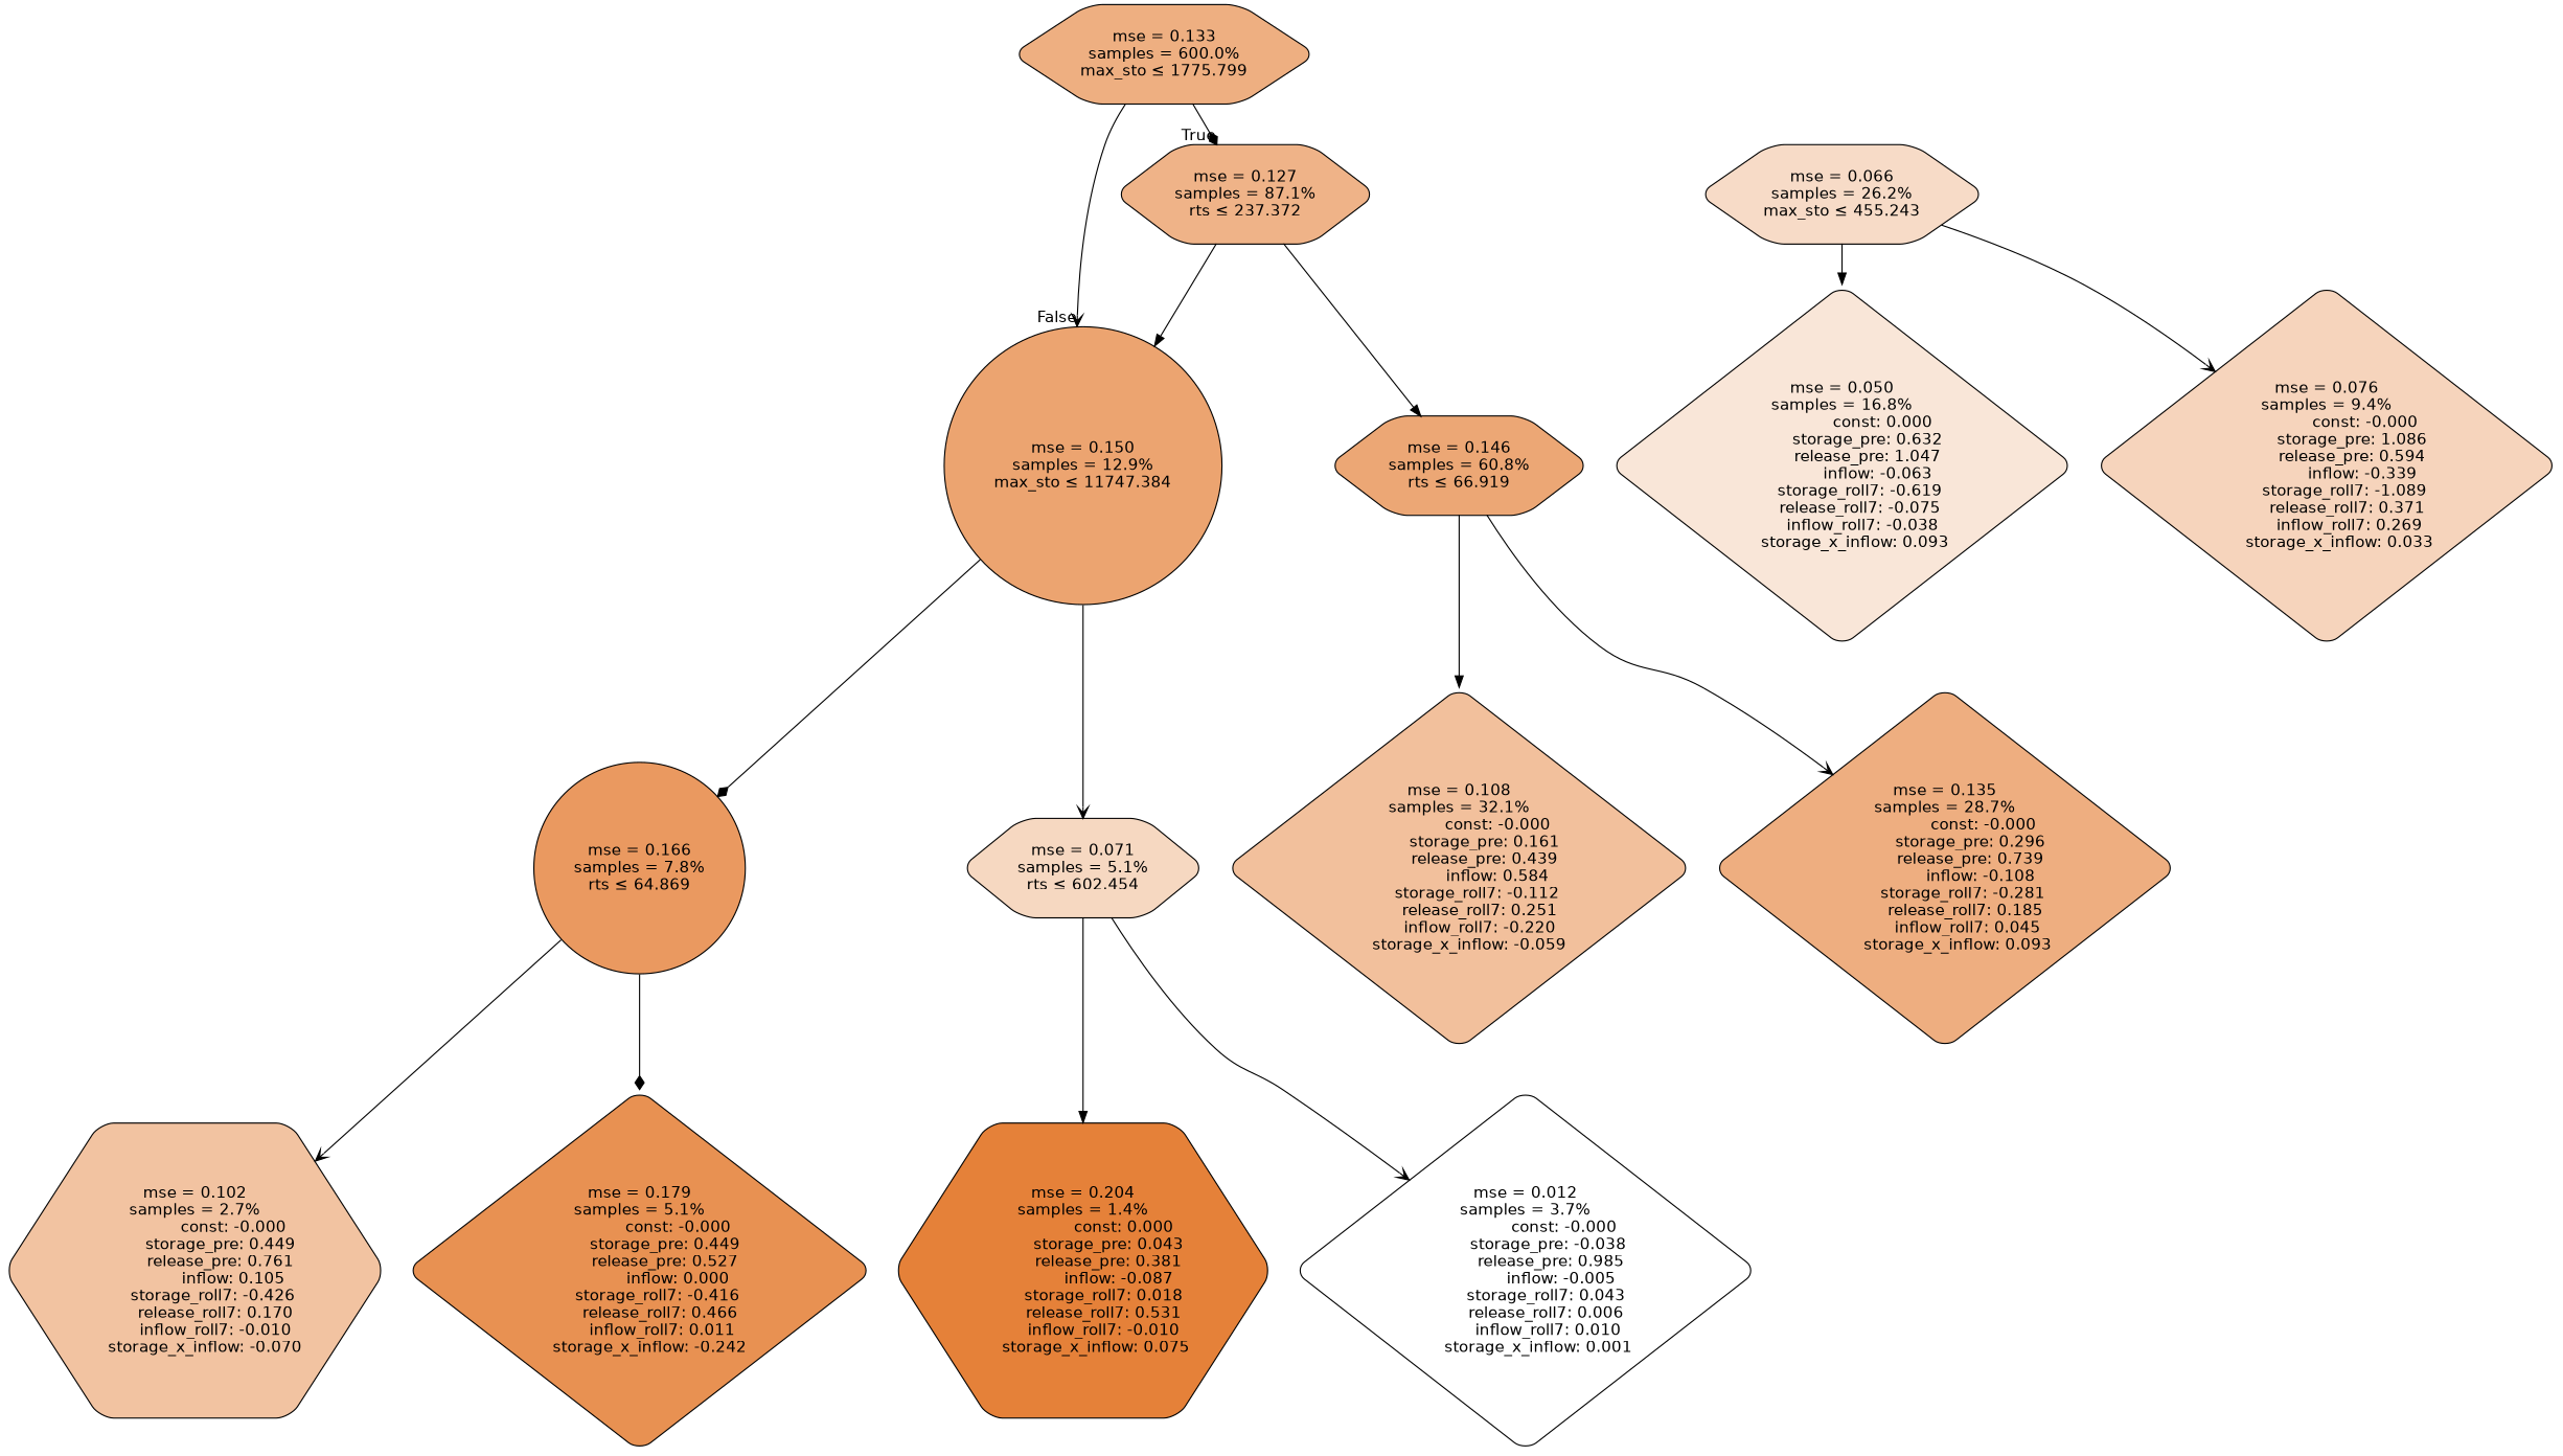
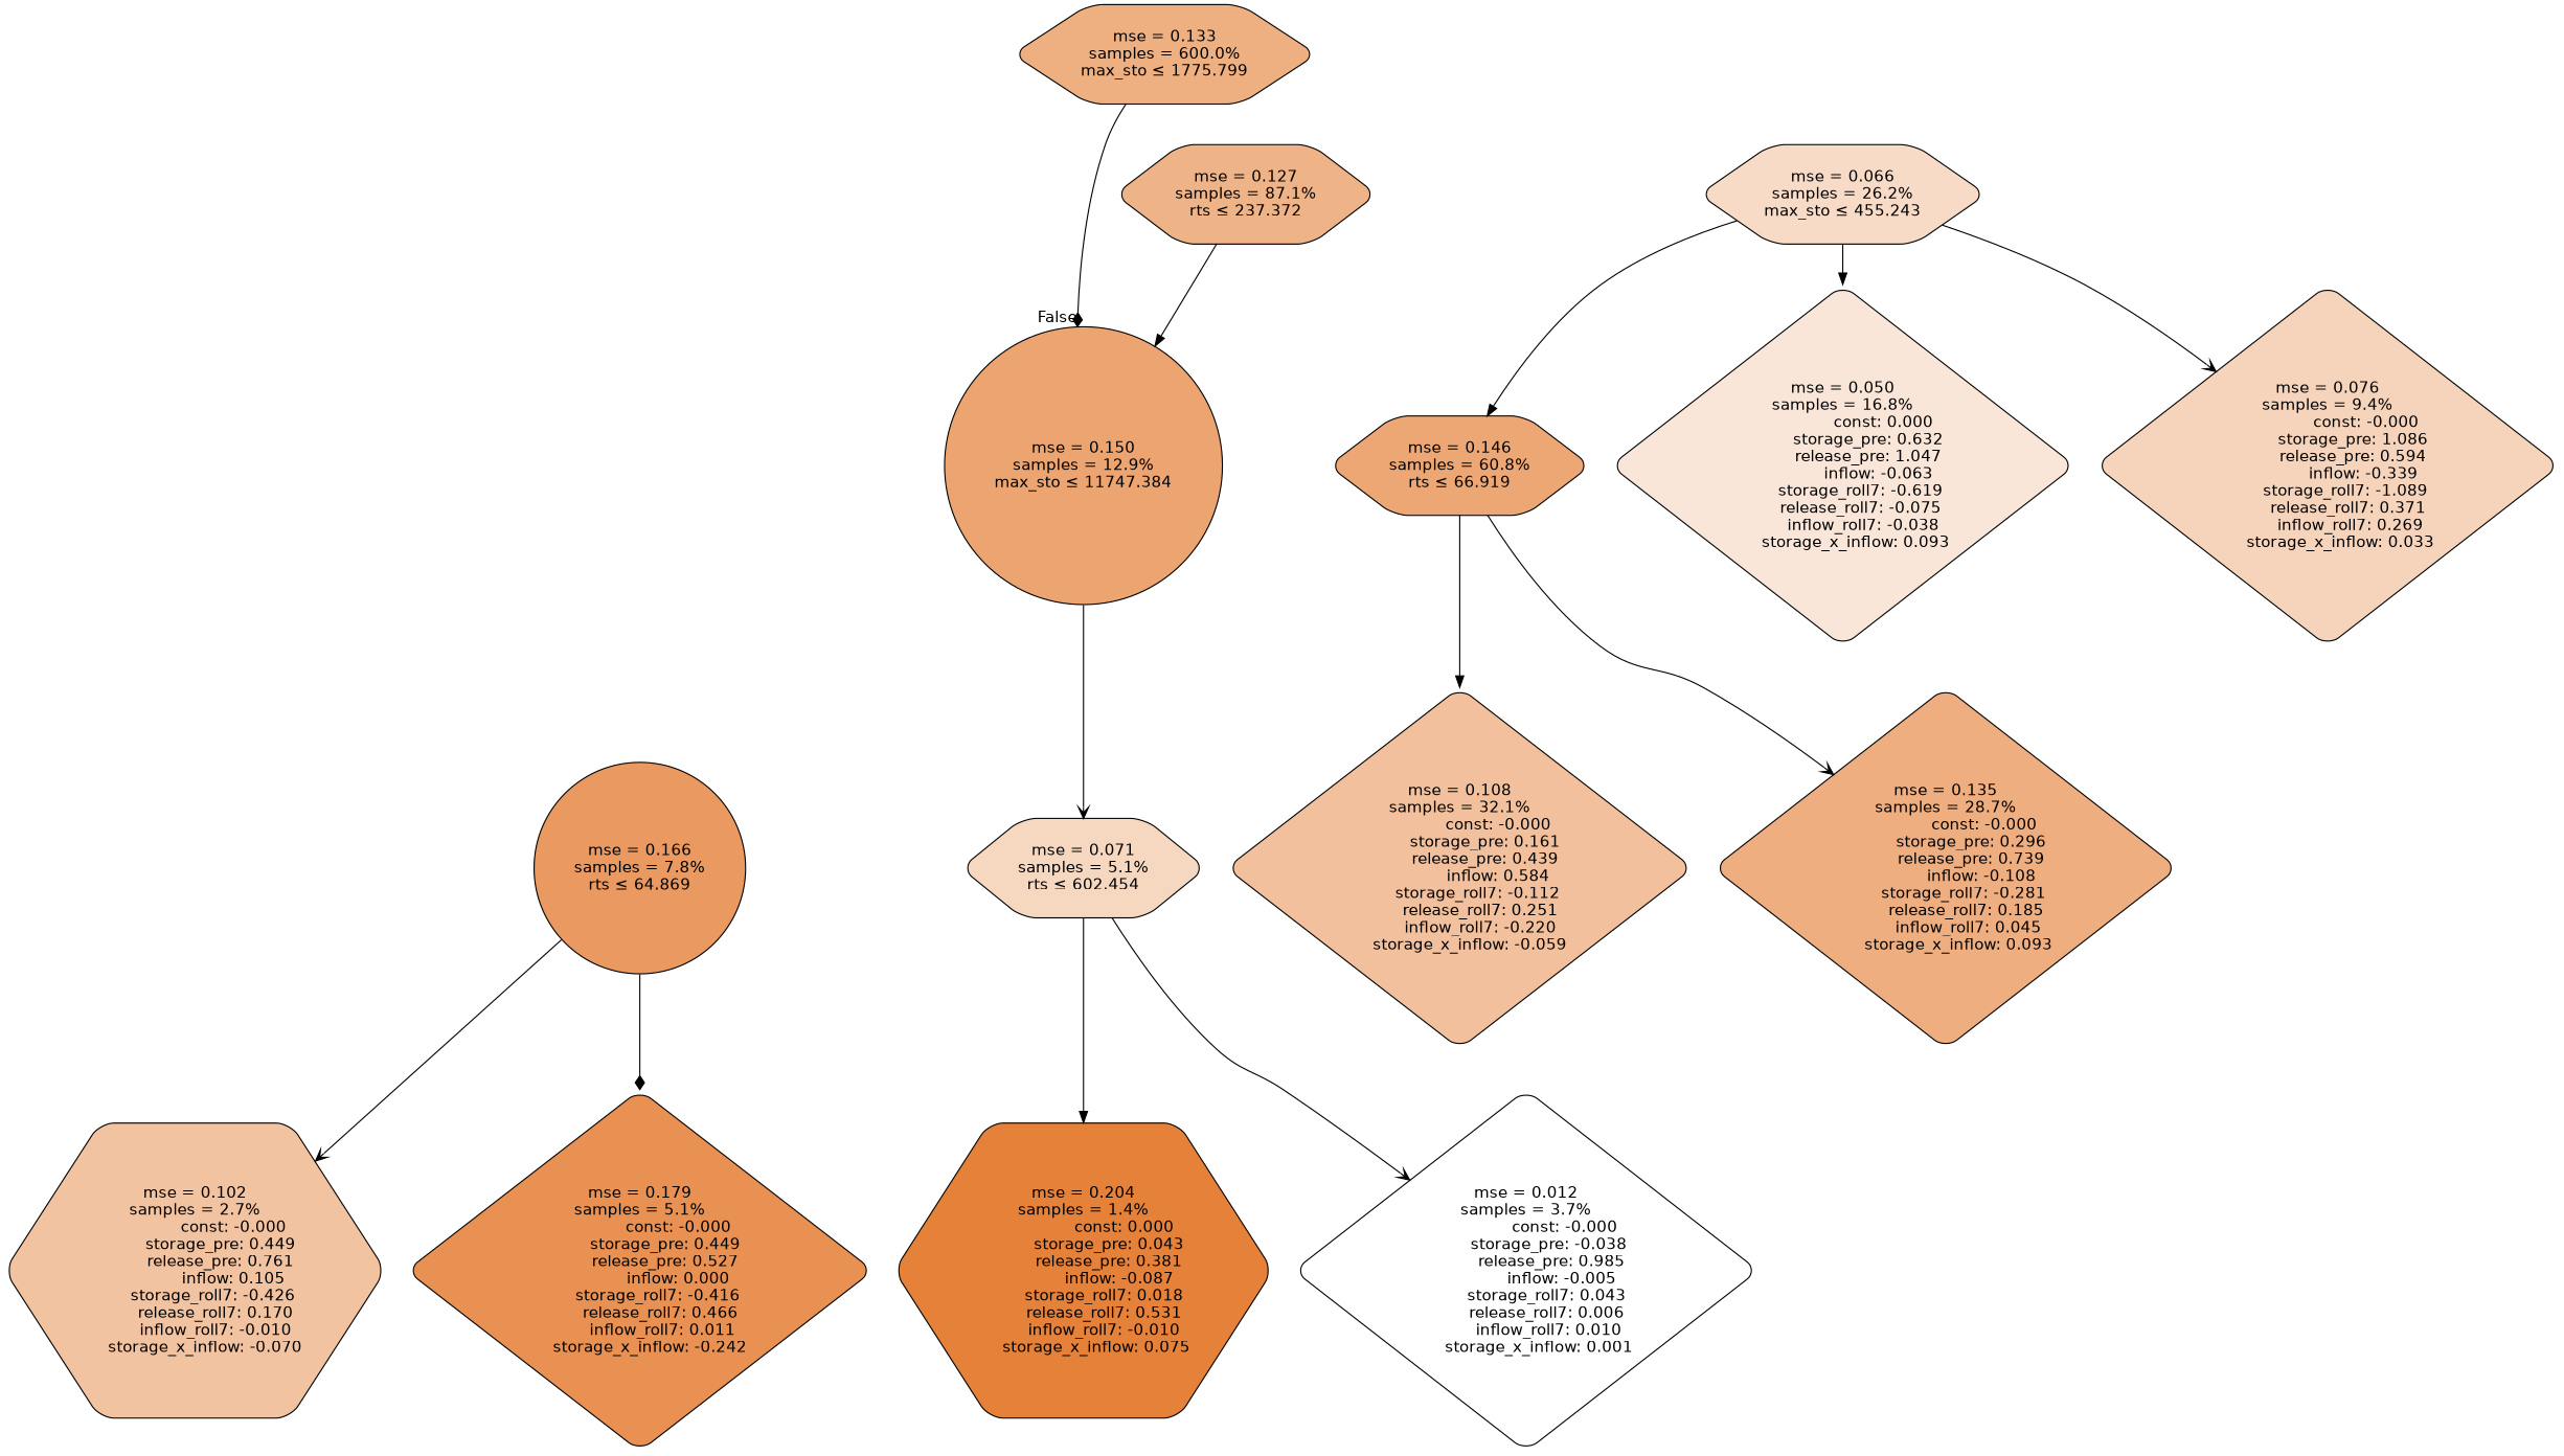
  digraph {
    node [color=black fontname=helvetica shape=hexagon style="filled, rounded"]
    edge [arrowhead=vee fontname=helvetica]
    n1 [fillcolor="#eeaf81" label="mse = 0.133\nsamples = 600.0%\nmax_sto &le; 1775.799"]
    n2 [fillcolor="#efb388" label="mse = 0.127\nsamples = 87.1%\nrts &le; 237.372"]
    n3 [fillcolor="#eca470" label="mse = 0.150\nsamples = 12.9%\nmax_sto &le; 11747.384" shape=circle]
    n4 [fillcolor="#eca775" label="mse = 0.146\nsamples = 60.8%\nrts &le; 66.919"]
    n5 [fillcolor="#ea9960" label="mse = 0.166\nsamples = 7.8%\nrts &le; 64.869" shape=circle]
    n6 [fillcolor="#f6d8c1" label="mse = 0.071\nsamples = 5.1%\nrts &le; 602.454"]
    n7 [fillcolor="#f2c09c" label="mse = 0.108\nsamples = 32.1%\n               const: -0.000\n          storage_pre: 0.161\n          release_pre: 0.439\n               inflow: 0.584\n       storage_roll7: -0.112\n        release_roll7: 0.251\n        inflow_roll7: -0.220\n    storage_x_inflow: -0.059" shape=diamond]
    n8 [fillcolor="#eeae80" label="mse = 0.135\nsamples = 28.7%\n               const: -0.000\n          storage_pre: 0.296\n          release_pre: 0.739\n              inflow: -0.108\n       storage_roll7: -0.281\n        release_roll7: 0.185\n         inflow_roll7: 0.045\n     storage_x_inflow: 0.093" shape=diamond]
    n9 [fillcolor="#f7dbc7" label="mse = 0.066\nsamples = 26.2%\nmax_sto &le; 455.243"]
    n10 [fillcolor="#f9e6d8" label="mse = 0.050\nsamples = 16.8%\n                const: 0.000\n          storage_pre: 0.632\n          release_pre: 1.047\n              inflow: -0.063\n       storage_roll7: -0.619\n       release_roll7: -0.075\n        inflow_roll7: -0.038\n     storage_x_inflow: 0.093" shape=diamond]
    n11 [fillcolor="#f6d4bc" label="mse = 0.076\nsamples = 9.4%\n               const: -0.000\n          storage_pre: 1.086\n          release_pre: 0.594\n              inflow: -0.339\n       storage_roll7: -1.089\n        release_roll7: 0.371\n         inflow_roll7: 0.269\n     storage_x_inflow: 0.033" shape=diamond]
    n12 [fillcolor="#f2c3a1" label="mse = 0.102\nsamples = 2.7%\n               const: -0.000\n          storage_pre: 0.449\n          release_pre: 0.761\n               inflow: 0.105\n       storage_roll7: -0.426\n        release_roll7: 0.170\n        inflow_roll7: -0.010\n    storage_x_inflow: -0.070"]
    n13 [fillcolor="#e89152" label="mse = 0.179\nsamples = 5.1%\n               const: -0.000\n          storage_pre: 0.449\n          release_pre: 0.527\n               inflow: 0.000\n       storage_roll7: -0.416\n        release_roll7: 0.466\n         inflow_roll7: 0.011\n    storage_x_inflow: -0.242" shape=diamond]
    n14 [fillcolor="#e58139" label="mse = 0.204\nsamples = 1.4%\n                const: 0.000\n          storage_pre: 0.043\n          release_pre: 0.381\n              inflow: -0.087\n        storage_roll7: 0.018\n        release_roll7: 0.531\n        inflow_roll7: -0.010\n     storage_x_inflow: 0.075"]
    n15 [fillcolor="#ffffff" label="mse = 0.012\nsamples = 3.7%\n               const: -0.000\n         storage_pre: -0.038\n          release_pre: 0.985\n              inflow: -0.005\n        storage_roll7: 0.043\n        release_roll7: 0.006\n         inflow_roll7: 0.010\n     storage_x_inflow: 0.001" shape=diamond]
-   n1 -> n2 [arrowhead=diamond headlabel=True labelangle=45 labeldistance=2.5]
-   n1 -> n3 [headlabel=False labelangle=-45 labeldistance=2.5]
+   n1 -> n3 [arrowhead=diamond headlabel=False labelangle=-45 labeldistance=2.5]
    n2 -> n3 [arrowhead=normal]
-   n2 -> n4 [arrowhead=normal]
-   n3 -> n5 [arrowhead=diamond]
+   n9 -> n4 [arrowhead=normal]
    n3 -> n6
    n4 -> n7 [arrowhead=normal]
    n4 -> n8
    n5 -> n12
    n5 -> n13 [arrowhead=diamond]
    n6 -> n14 [arrowhead=normal]
    n6 -> n15
    n9 -> n10 [arrowhead=normal]
    n9 -> n11
  }
